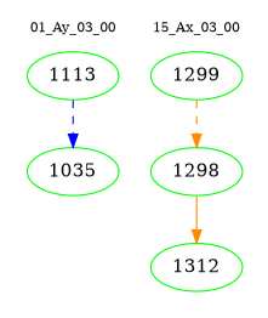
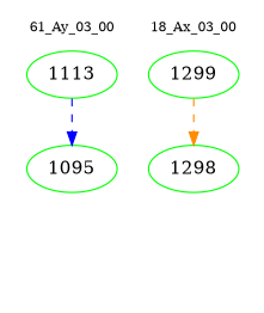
  digraph {
    node [color=green]
    edge [color=darkorange style=dashed]
    n1 [label=1113]
-   n2 [label=1035]
+   n2 [label=1095]
    n3 [label=1299]
    n4 [label=1298]
-   n5 [label=1312]
    subgraph cluster_1 {
      color=white
      fontsize=10
-     label="01_Ay_03_00"
+     label="61_Ay_03_00"
      n1
      n2
    }
    subgraph cluster_2 {
      color=white
      fontsize=10
-     label="15_Ax_03_00"
+     label="18_Ax_03_00"
      n3
      n4
-     n5
    }
    n1 -> n2 [color=blue]
    n3 -> n4
-   n4 -> n5 [style=solid]
  }
